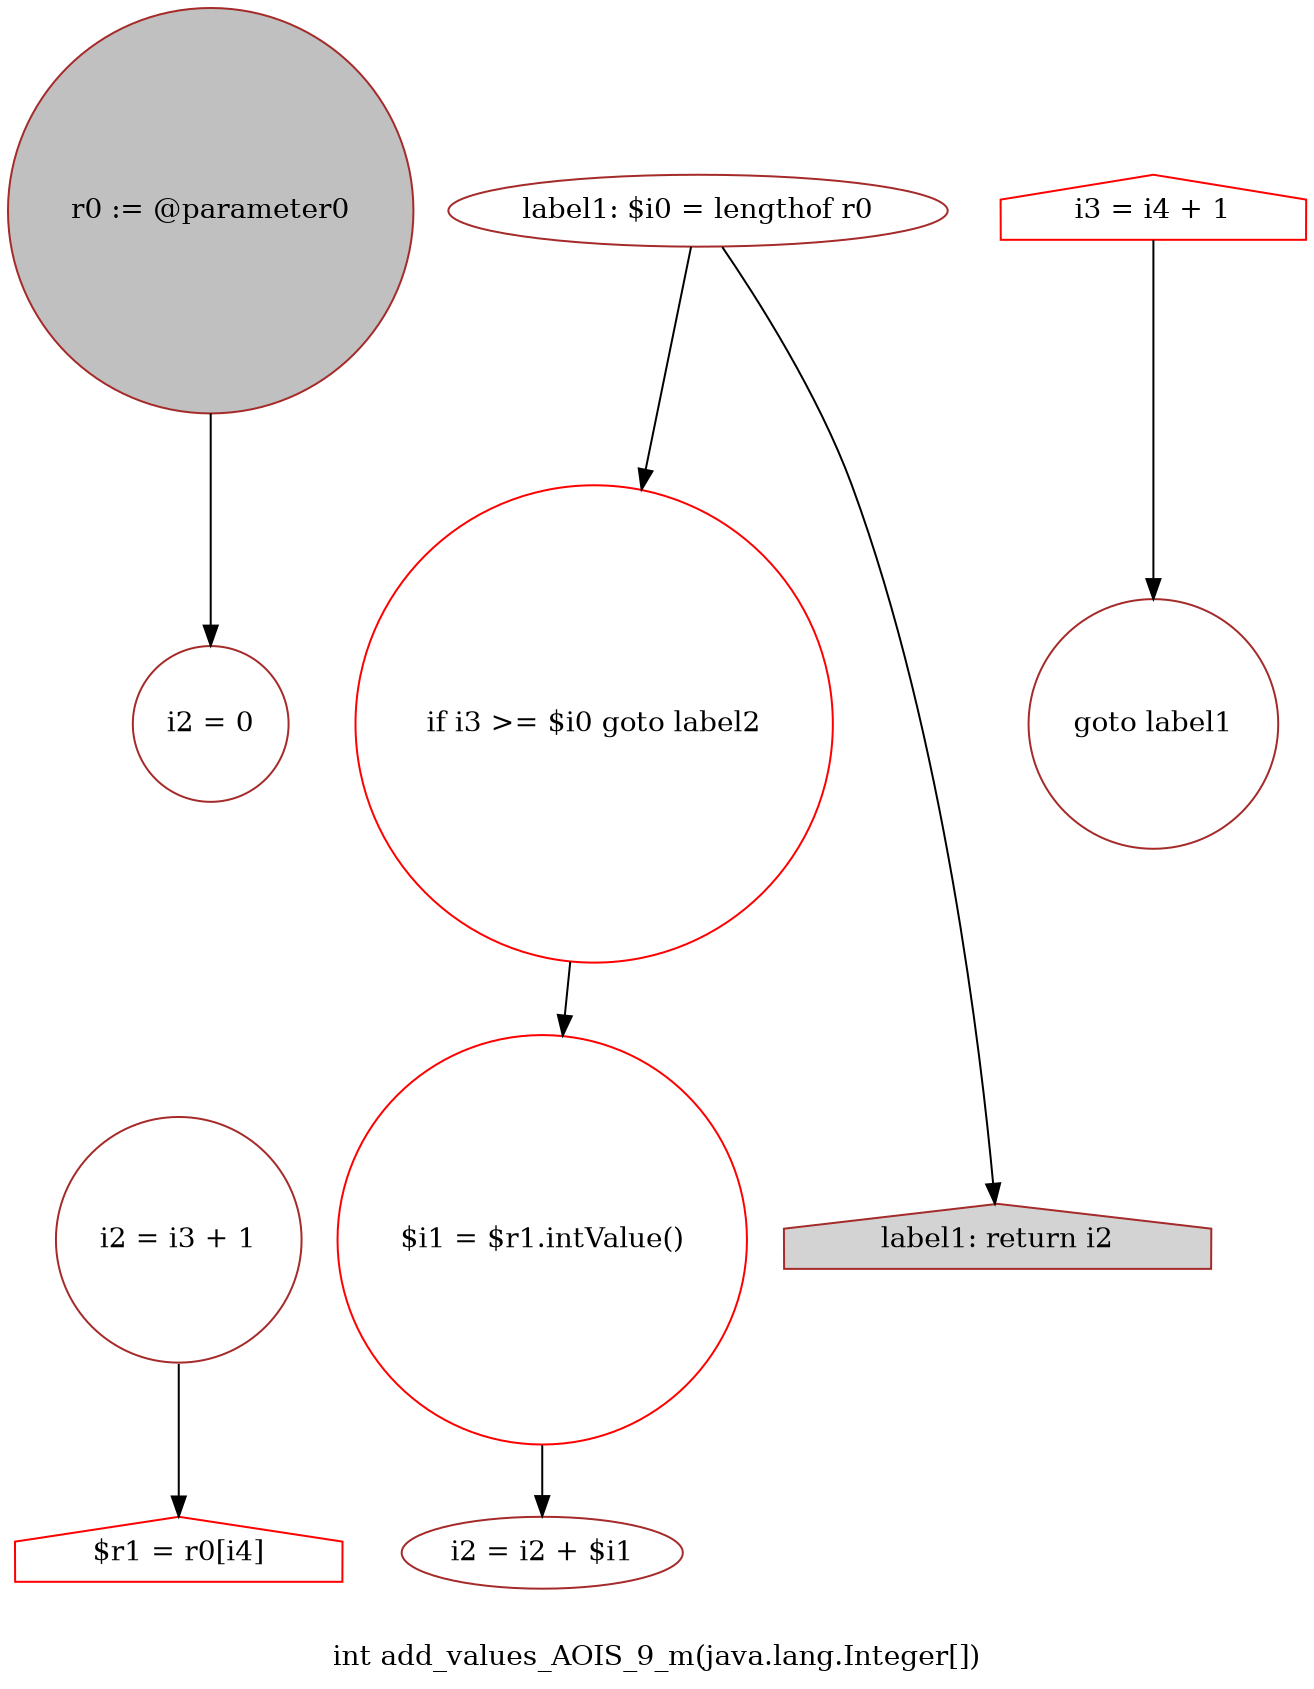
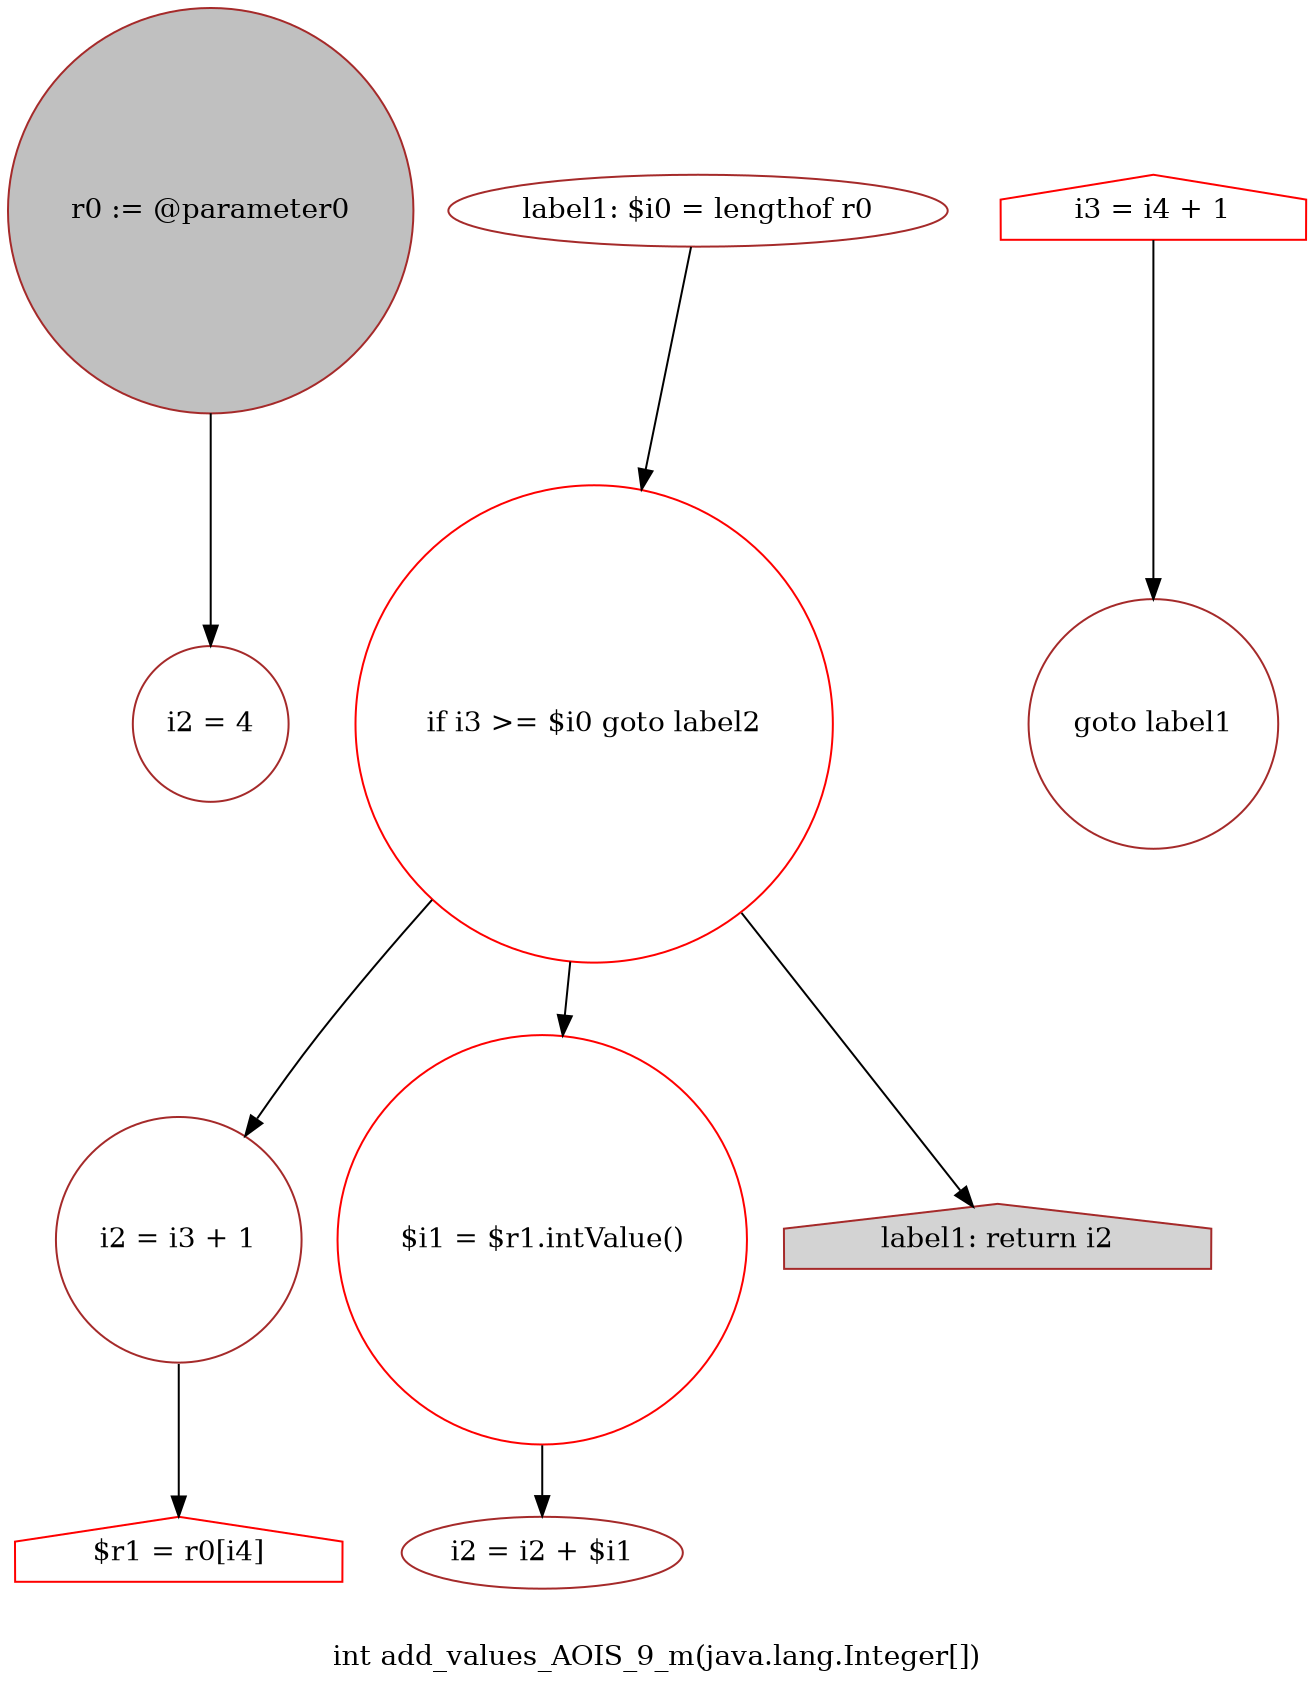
  digraph {
    label="int add_values_AOIS_9_m(java.lang.Integer[])"
    node [color=brown shape=circle]
    n1 [fillcolor=gray label="r0 := @parameter0" style=filled]
-   n2 [label="i2 = 0"]
+   n2 [label="i2 = 4"]
    n3 [label="label1: $i0 = lengthof r0" shape=ellipse]
    n4 [color=red label="if i3 >= $i0 goto label2"]
    n5 [label="i2 = i3 + 1"]
    n6 [fillcolor=lightgray label="label1: return i2" shape=house style=filled]
    n7 [color=red label="$i1 = $r1.intValue()"]
    n8 [color=red label="$r1 = r0[i4]" shape=house]
    n9 [label="i2 = i2 + $i1" shape=ellipse]
    n10 [color=red label="i3 = i4 + 1" shape=house]
    n11 [label="goto label1"]
    n1 -> n2
    n3 -> n4
-   n3 -> n6
+   n4 -> n5
+   n4 -> n6
    n4 -> n7
    n5 -> n8
    n7 -> n9
    n10 -> n11
  }
